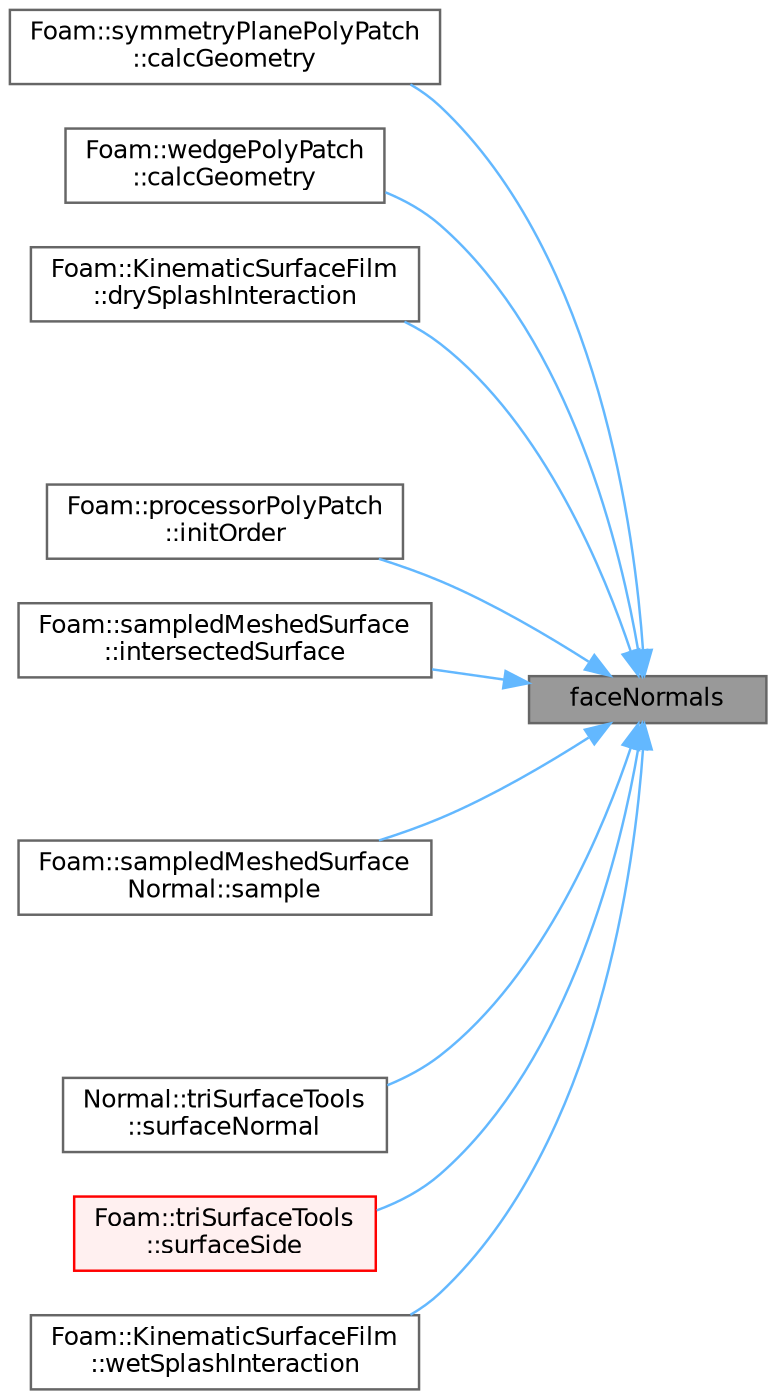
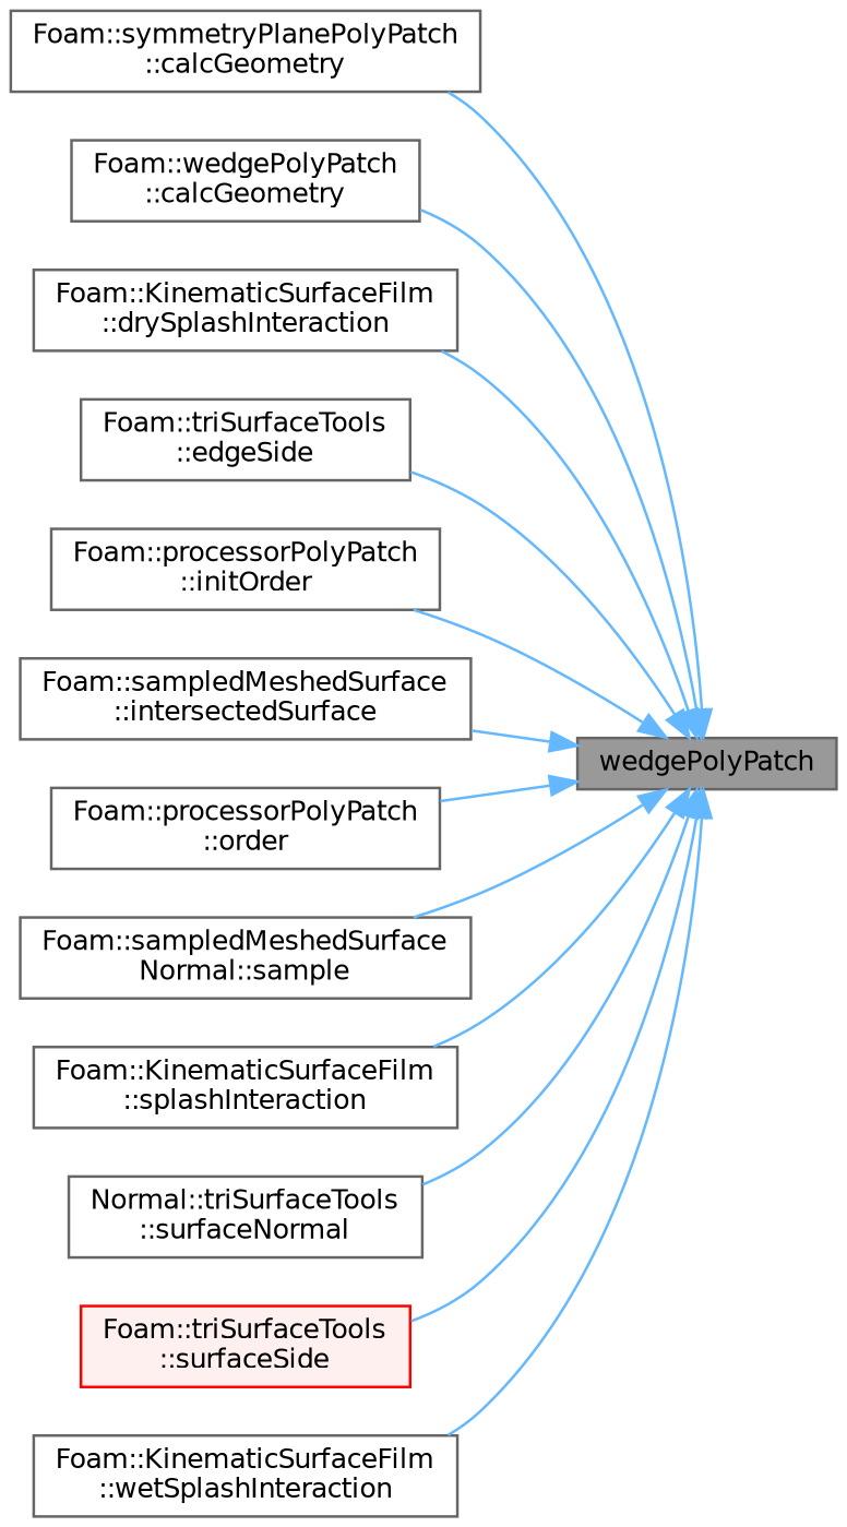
  digraph {
    rankdir=RL
    node [color=grey40 fillcolor=white fontname=Helvetica fontsize=10 shape=box style=filled]
    edge [color=steelblue1 dir=back fontname=Helvetica fontsize=10 labelfontname=Helvetica labelfontsize=10 style=solid]
-   n1 [color=gray40 fillcolor=grey60 fontcolor=black height=0.2 label=faceNormals width=0.4]
+   n1 [color=gray40 fillcolor=grey60 fontcolor=black height=0.2 label=wedgePolyPatch width=0.4]
    n2 [height=0.2 label="Foam::symmetryPlanePolyPatch\l::calcGeometry" width=0.4]
    n3 [height=0.2 label="Foam::wedgePolyPatch\l::calcGeometry" width=0.4]
    n4 [height=0.2 label="Foam::KinematicSurfaceFilm\l::drySplashInteraction" width=0.4]
+   n5 [height=0.2 label="Foam::triSurfaceTools\l::edgeSide" width=0.4]
    n6 [height=0.2 label="Foam::processorPolyPatch\l::initOrder" width=0.4]
    n7 [height=0.2 label="Foam::sampledMeshedSurface\l::intersectedSurface" width=0.4]
+   n8 [height=0.2 label="Foam::processorPolyPatch\l::order" width=0.4]
    n9 [height=0.2 label="Foam::sampledMeshedSurface\lNormal::sample" width=0.4]
+   n10 [height=0.2 label="Foam::KinematicSurfaceFilm\l::splashInteraction" width=0.4]
    n11 [height=0.2 label="Normal::triSurfaceTools\l::surfaceNormal" width=0.4]
    n12 [color=red fillcolor="#FFF0F0" height=0.2 label="Foam::triSurfaceTools\l::surfaceSide" width=0.4]
    n13 [height=0.2 label="Foam::KinematicSurfaceFilm\l::wetSplashInteraction" width=0.4]
    n1 -> n2
    n1 -> n3
    n1 -> n4
+   n1 -> n5
    n1 -> n6
    n1 -> n7
+   n1 -> n8
    n1 -> n9
+   n1 -> n10
    n1 -> n11
    n1 -> n12
    n1 -> n13
  }
